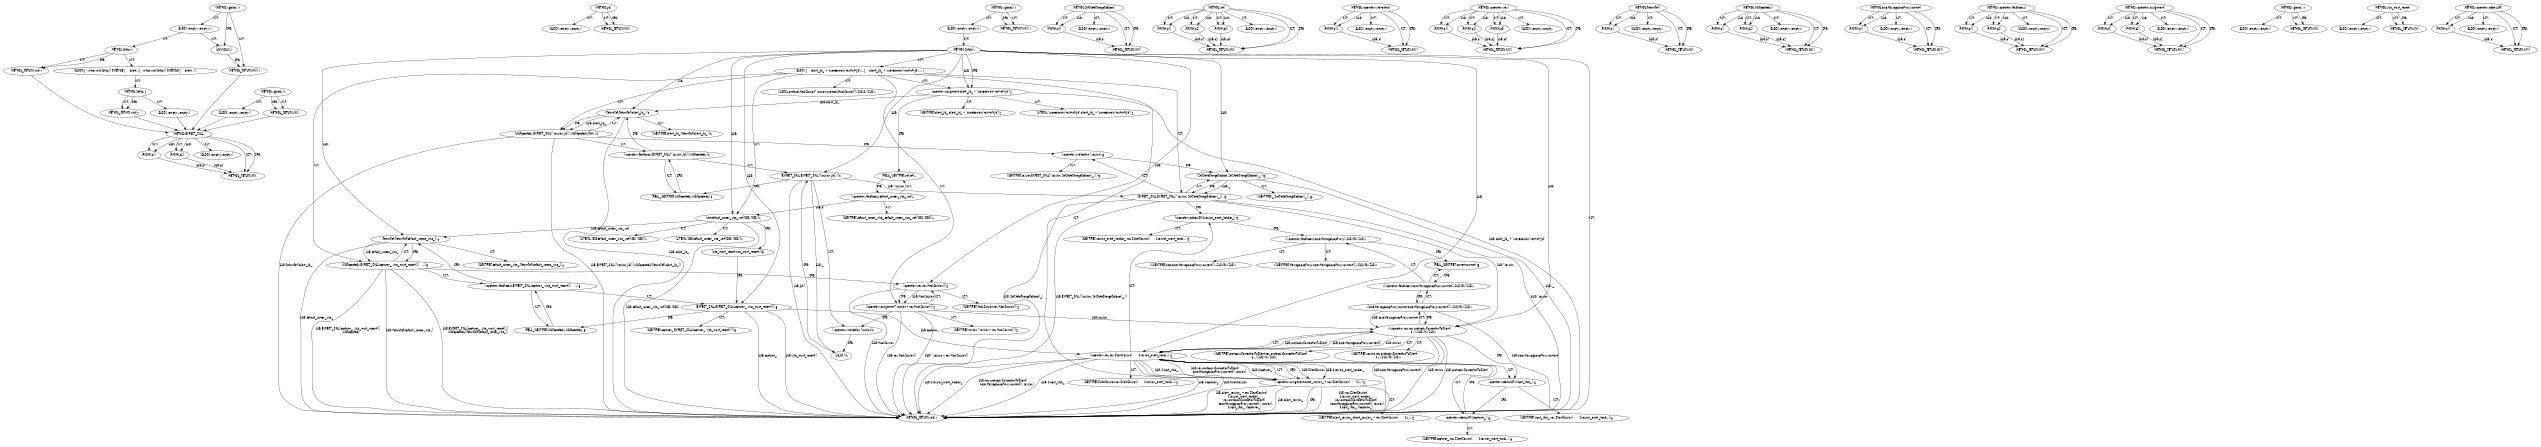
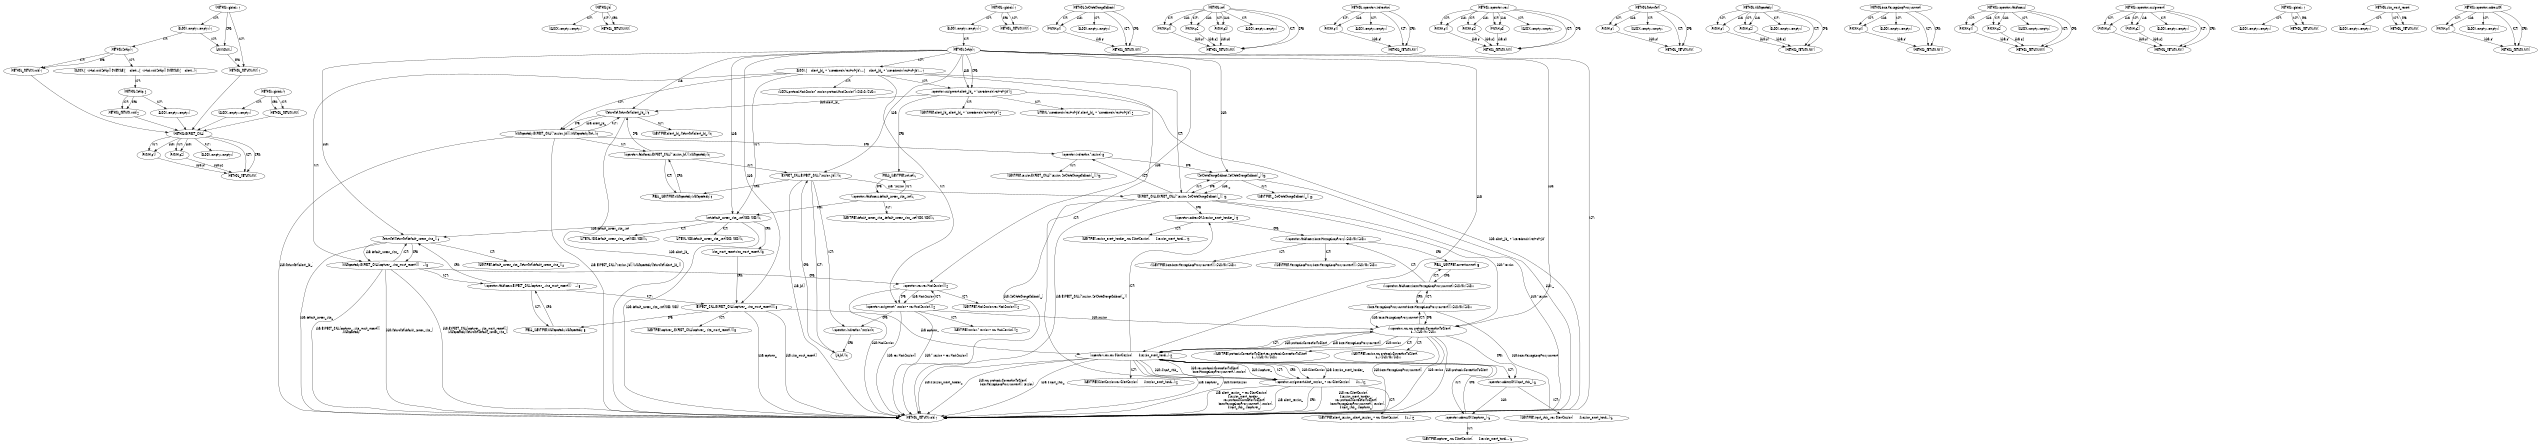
  digraph {
    fontname="Patrick Hand"
    node [fontname="Patrick Hand"]
    edge [fontname="Patrick Hand"]
    n1 [label=<(METHOD,EXPECT_CALL)>]
    n2 [label=<(PARAM,p1)>]
    n3 [label=<(PARAM,p2)>]
    n4 [label=<(BLOCK,&lt;empty&gt;,&lt;empty&gt;)>]
    n5 [label=<(METHOD_RETURN,ANY)>]
    n6 [label=<(METHOD,jid)>]
    n7 [label=<(BLOCK,&lt;empty&gt;,&lt;empty&gt;)>]
    n8 [label=<(METHOD_RETURN,ANY)>]
    n9 [label=<(METHOD,&lt;global&gt;)<SUB>1</SUB>>]
    n10 [label=<(BLOCK,&lt;empty&gt;,&lt;empty&gt;)<SUB>1</SUB>>]
    n11 [label=<(METHOD_RETURN,ANY)<SUB>1</SUB>>]
    n12 [label=<(METHOD,SetUp)<SUB>1</SUB>>]
    n13 [label=<(BLOCK,{      client_jid_ = &quot;user@domain/rest-of-jid&quot;;...,{      client_jid_ = &quot;user@domain/rest-of-jid&quot;;...)<SUB>1</SUB>>]
    n14 [label=<(&lt;operator&gt;.assignment,client_jid_ = &quot;user@domain/rest-of-jid&quot;)<SUB>2</SUB>>]
    n15 [label=<(set,default_screen_size_.set(1000, 1000))<SUB>4</SUB>>]
    n16 [label=<(EXPECT_CALL,EXPECT_CALL(capturer_, size_most_recent()))<SUB>5</SUB>>]
    n17 [label=<(ReturnRef,ReturnRef(default_screen_size_))<SUB>6</SUB>>]
    n18 [label=<(&lt;operator&gt;.new,new MockSession())<SUB>8</SUB>>]
    n19 [label=<(EXPECT_CALL,EXPECT_CALL(*session, jid()))<SUB>9</SUB>>]
    n20 [label=<(ReturnRef,ReturnRef(client_jid_))<SUB>9</SUB>>]
    n21 [label=<(SetStateChangeCallback,SetStateChangeCallback(_))<SUB>10</SUB>>]
    n22 [label=<(&lt;operator&gt;.new,new ClientSession(         &amp;session_event_handl...)<SUB>12</SUB>>]
    n23 [label="<(&lt;operator&gt;.new,new protocol::ConnectionToClient(\n            b...)<SUB>14</SUB>>"]
    n24 [label=<(METHOD_RETURN,void)<SUB>1</SUB>>]
    n25 [label=<(WillRepeatedly,EXPECT_CALL(capturer_, size_most_recent())     ...)<SUB>5</SUB>>]
    n26 [label="<(LOCAL,protocol.MockSession* session: protocol.MockSession*)<SUB>8</SUB>>"]
    n27 [label=<(&lt;operator&gt;.assignment,* session = new MockSession())<SUB>8</SUB>>]
    n28 [label=<(WillRepeatedly,EXPECT_CALL(*session, jid()).WillRepeatedly(Ret...)<SUB>9</SUB>>]
    n29 [label=<(EXPECT_CALL,EXPECT_CALL(*session, SetStateChangeCallback(_)))<SUB>10</SUB>>]
    n30 [label=<(&lt;operator&gt;.assignment,client_session_ = new ClientSession(         &amp;s...)<SUB>12</SUB>>]
    n31 [label=<(IDENTIFIER,client_jid_,client_jid_ = &quot;user@domain/rest-of-jid&quot;)<SUB>2</SUB>>]
    n32 [label=<(LITERAL,&quot;user@domain/rest-of-jid&quot;,client_jid_ = &quot;user@domain/rest-of-jid&quot;)<SUB>2</SUB>>]
    n33 [label=<(FIELD_IDENTIFIER,set,set)<SUB>4</SUB>>]
    n34 [label=<(LITERAL,1000,default_screen_size_.set(1000, 1000))<SUB>4</SUB>>]
    n35 [label=<(LITERAL,1000,default_screen_size_.set(1000, 1000))<SUB>4</SUB>>]
    n36 [label=<(size_most_recent,size_most_recent())<SUB>5</SUB>>]
    n37 [label=<(FIELD_IDENTIFIER,WillRepeatedly,WillRepeatedly)<SUB>5</SUB>>]
    n38 [label=<(IDENTIFIER,capturer_,EXPECT_CALL(capturer_, size_most_recent()))<SUB>5</SUB>>]
    n39 [label=<(IDENTIFIER,default_screen_size_,ReturnRef(default_screen_size_))<SUB>6</SUB>>]
    n40 [label=<(IDENTIFIER,MockSession,new MockSession())<SUB>8</SUB>>]
    n41 [label=<(&lt;operator&gt;.indirection,*session)<SUB>9</SUB>>]
    n42 [label=<(FIELD_IDENTIFIER,WillRepeatedly,WillRepeatedly)<SUB>9</SUB>>]
    n43 [label=<(jid,jid())<SUB>9</SUB>>]
    n44 [label=<(IDENTIFIER,client_jid_,ReturnRef(client_jid_))<SUB>9</SUB>>]
    n45 [label=<(IDENTIFIER,_,SetStateChangeCallback(_))<SUB>80</SUB>>]
    n46 [label=<(&lt;operator&gt;.addressOf,&amp;session_event_handler_)<SUB>13</SUB>>]
    n47 [label=<(IDENTIFIER,ClientSession,new ClientSession(         &amp;session_event_handl...)<SUB>12</SUB>>]
    n48 [label=<(&lt;operator&gt;.addressOf,&amp;input_stub_)<SUB>16</SUB>>]
    n49 [label=<(&lt;operator&gt;.addressOf,&amp;capturer_)<SUB>16</SUB>>]
    n50 [label="<(IDENTIFIER,protocol::ConnectionToClient,new protocol::ConnectionToClient(\n            b...)<SUB>14</SUB>>"]
    n51 [label="<(base.MessageLoopProxy.current,base::MessageLoopProxy::current())<SUB>15</SUB>>"]
    n52 [label="<(IDENTIFIER,session,new protocol::ConnectionToClient(\n            b...)<SUB>15</SUB>>"]
    n53 [label=<(&lt;operator&gt;.fieldAccess,EXPECT_CALL(capturer_, size_most_recent())     ...)<SUB>5</SUB>>]
    n54 [label=<(IDENTIFIER,session,* session = new MockSession())<SUB>8</SUB>>]
    n55 [label=<(&lt;operator&gt;.fieldAccess,EXPECT_CALL(*session, jid()).WillRepeatedly)<SUB>9</SUB>>]
    n56 [label=<(&lt;operator&gt;.indirection,*session)<SUB>10</SUB>>]
    n57 [label=<(IDENTIFIER,client_session_,client_session_ = new ClientSession(         &amp;s...)<SUB>12</SUB>>]
    n58 [label=<(&lt;operator&gt;.fieldAccess,default_screen_size_.set)<SUB>4</SUB>>]
    n59 [label=<(IDENTIFIER,default_screen_size_,default_screen_size_.set(1000, 1000))<SUB>4</SUB>>]
    n60 [label=<(IDENTIFIER,session,EXPECT_CALL(*session, SetStateChangeCallback(_)))<SUB>10</SUB>>]
    n61 [label=<(IDENTIFIER,session_event_handler_,new ClientSession(         &amp;session_event_handl...)<SUB>13</SUB>>]
    n62 [label="<(&lt;operator&gt;.fieldAccess,base::MessageLoopProxy)<SUB>15</SUB>>"]
    n63 [label=<(IDENTIFIER,input_stub_,new ClientSession(         &amp;session_event_handl...)<SUB>16</SUB>>]
    n64 [label=<(IDENTIFIER,capturer_,new ClientSession(         &amp;session_event_handl...)<SUB>16</SUB>>]
    n65 [label=<(FIELD_IDENTIFIER,current,current)<SUB>15</SUB>>]
    n66 [label="<(IDENTIFIER,base,base::MessageLoopProxy::current())<SUB>15</SUB>>"]
    n67 [label="<(IDENTIFIER,MessageLoopProxy,base::MessageLoopProxy::current())<SUB>15</SUB>>"]
    n68 [label="<(&lt;operator&gt;.fieldAccess,base::MessageLoopProxy::current)<SUB>15</SUB>>"]
    n69 [label=<(METHOD,SetStateChangeCallback)>]
    n70 [label=<(PARAM,p1)>]
    n71 [label=<(BLOCK,&lt;empty&gt;,&lt;empty&gt;)>]
    n72 [label=<(METHOD_RETURN,ANY)>]
    n73 [label=<(METHOD,set)>]
    n74 [label=<(PARAM,p1)>]
    n75 [label=<(PARAM,p2)>]
    n76 [label=<(PARAM,p3)>]
    n77 [label=<(BLOCK,&lt;empty&gt;,&lt;empty&gt;)>]
    n78 [label=<(METHOD_RETURN,ANY)>]
    n79 [label=<(METHOD,&lt;operator&gt;.indirection)>]
    n80 [label=<(PARAM,p1)>]
    n81 [label=<(BLOCK,&lt;empty&gt;,&lt;empty&gt;)>]
    n82 [label=<(METHOD_RETURN,ANY)>]
    n83 [label=<(METHOD,&lt;operator&gt;.new)>]
    n84 [label=<(PARAM,p1)>]
    n85 [label=<(PARAM,p2)>]
    n86 [label=<(PARAM,p3)>]
    n87 [label=<(BLOCK,&lt;empty&gt;,&lt;empty&gt;)>]
    n88 [label=<(METHOD_RETURN,ANY)>]
    n89 [label=<(METHOD,ReturnRef)>]
    n90 [label=<(PARAM,p1)>]
    n91 [label=<(BLOCK,&lt;empty&gt;,&lt;empty&gt;)>]
    n92 [label=<(METHOD_RETURN,ANY)>]
    n93 [label=<(METHOD,WillRepeatedly)>]
    n94 [label=<(PARAM,p1)>]
    n95 [label=<(PARAM,p2)>]
    n96 [label=<(BLOCK,&lt;empty&gt;,&lt;empty&gt;)>]
    n97 [label=<(METHOD_RETURN,ANY)>]
    n98 [label=<(METHOD,base.MessageLoopProxy.current)>]
    n99 [label=<(PARAM,p1)>]
    n100 [label=<(BLOCK,&lt;empty&gt;,&lt;empty&gt;)>]
    n101 [label=<(METHOD_RETURN,ANY)>]
    n102 [label=<(METHOD,&lt;operator&gt;.fieldAccess)>]
    n103 [label=<(PARAM,p1)>]
    n104 [label=<(PARAM,p2)>]
    n105 [label=<(BLOCK,&lt;empty&gt;,&lt;empty&gt;)>]
    n106 [label=<(METHOD_RETURN,ANY)>]
    n107 [label=<(METHOD,&lt;operator&gt;.assignment)>]
    n108 [label=<(PARAM,p1)>]
    n109 [label=<(PARAM,p2)>]
    n110 [label=<(BLOCK,&lt;empty&gt;,&lt;empty&gt;)>]
    n111 [label=<(METHOD_RETURN,ANY)>]
    n112 [label=<(METHOD,&lt;global&gt;)<SUB>1</SUB>>]
    n113 [label=<(BLOCK,&lt;empty&gt;,&lt;empty&gt;)>]
    n114 [label=<(METHOD_RETURN,ANY)>]
    n115 [label=<(METHOD,size_most_recent)>]
    n116 [label=<(BLOCK,&lt;empty&gt;,&lt;empty&gt;)>]
    n117 [label=<(METHOD_RETURN,ANY)>]
    n118 [label=<(METHOD,&lt;operator&gt;.addressOf)>]
    n119 [label=<(PARAM,p1)>]
    n120 [label=<(BLOCK,&lt;empty&gt;,&lt;empty&gt;)>]
    n121 [label=<(METHOD_RETURN,ANY)>]
    n122 [label=<(METHOD,&lt;global&gt;)<SUB>1</SUB>>]
    n123 [label=<(BLOCK,&lt;empty&gt;,&lt;empty&gt;)<SUB>1</SUB>>]
    n124 [label=<(UNKNOWN,,)>]
    n125 [label=<(METHOD_RETURN,ANY)<SUB>1</SUB>>]
    n126 [label=<(METHOD,SetUp)<SUB>1</SUB>>]
    n127 [label=<(BLOCK,{   virtual void SetUp() OVERRIDE {      client...,{   virtual void SetUp() OVERRIDE {      client...)<SUB>1</SUB>>]
    n128 [label=<(METHOD_RETURN,void)<SUB>1</SUB>>]
    n129 [label=<(METHOD,SetUp)<SUB>2</SUB>>]
    n130 [label=<(BLOCK,&lt;empty&gt;,&lt;empty&gt;)>]
    n131 [label=<(METHOD_RETURN,void)<SUB>2</SUB>>]
    n132 [label=<(METHOD,&lt;global&gt;)<SUB>1</SUB>>]
    n133 [label=<(BLOCK,&lt;empty&gt;,&lt;empty&gt;)>]
    n134 [label=<(METHOD_RETURN,ANY)>]
    n1 -> n2 [label="AST: "]
    n1 -> n2 [label="DDG: "]
    n1 -> n3 [label="AST: "]
    n1 -> n3 [label="DDG: "]
    n1 -> n4 [label="AST: "]
    n1 -> n5 [label="AST: "]
    n1 -> n5 [label="CFG: "]
    n2 -> n5 [label="DDG: p1"]
    n3 -> n5 [label="DDG: p2"]
    n6 -> n7 [label="AST: "]
    n6 -> n8 [label="AST: "]
    n6 -> n8 [label="CFG: "]
    n9 -> n10 [label="AST: "]
    n9 -> n11 [label="AST: "]
    n9 -> n11 [label="CFG: "]
    n10 -> n12 [label="AST: "]
    n12 -> n13 [label="AST: "]
    n12 -> n14 [label="CFG: "]
    n12 -> n14 [label="DDG: "]
    n12 -> n15 [label="DDG: "]
    n12 -> n16 [label="DDG: "]
    n12 -> n17 [label="DDG: "]
    n12 -> n18 [label="DDG: "]
    n12 -> n19 [label="DDG: "]
    n12 -> n20 [label="DDG: "]
    n12 -> n21 [label="DDG: "]
    n12 -> n22 [label="DDG: "]
    n12 -> n23 [label="DDG: "]
    n12 -> n24 [label="AST: "]
    n13 -> n14 [label="AST: "]
    n13 -> n15 [label="AST: "]
    n13 -> n25 [label="AST: "]
    n13 -> n26 [label="AST: "]
    n13 -> n27 [label="AST: "]
    n13 -> n28 [label="AST: "]
    n13 -> n29 [label="AST: "]
    n13 -> n30 [label="AST: "]
    n14 -> n20 [label="DDG: client_jid_"]
    n14 -> n24 [label="DDG: client_jid_ = &quot;user@domain/rest-of-jid&quot;"]
    n14 -> n31 [label="AST: "]
    n14 -> n32 [label="AST: "]
    n14 -> n33 [label="CFG: "]
    n15 -> n17 [label="DDG: default_screen_size_.set"]
    n15 -> n24 [label="DDG: default_screen_size_.set(1000, 1000)"]
    n15 -> n34 [label="AST: "]
    n15 -> n35 [label="AST: "]
    n15 -> n36 [label="CFG: "]
    n16 -> n22 [label="DDG: capturer_"]
    n16 -> n24 [label="DDG: capturer_"]
    n16 -> n24 [label="DDG: size_most_recent()"]
    n16 -> n37 [label="CFG: "]
    n16 -> n38 [label="AST: "]
    n17 -> n24 [label="DDG: default_screen_size_"]
    n17 -> n25 [label="CFG: "]
    n17 -> n25 [label="DDG: default_screen_size_"]
    n17 -> n39 [label="AST: "]
    n18 -> n24 [label="DDG: MockSession"]
    n18 -> n27 [label="CFG: "]
    n18 -> n27 [label="DDG: MockSession"]
    n18 -> n40 [label="AST: "]
    n19 -> n24 [label="DDG: jid()"]
    n19 -> n29 [label="DDG: *session"]
    n19 -> n41 [label="AST: "]
    n19 -> n42 [label="CFG: "]
-   n19 -> n43 [label="DDG: _"]
+   n19 -> n43 [label="AST: "]
    n20 -> n24 [label="DDG: client_jid_"]
    n20 -> n28 [label="CFG: "]
    n20 -> n28 [label="DDG: client_jid_"]
    n20 -> n44 [label="AST: "]
    n21 -> n24 [label="DDG: _"]
    n21 -> n29 [label="CFG: "]
    n21 -> n29 [label="DDG: _"]
    n21 -> n45 [label="AST: "]
    n22 -> n23 [label="AST: "]
    n22 -> n24 [label="DDG: &amp;session_event_handler_"]
    n22 -> n24 [label="DDG: new protocol::ConnectionToClient(\n            base::MessageLoopProxy::current(), session)"]
    n22 -> n24 [label="DDG: &amp;input_stub_"]
    n22 -> n24 [label="DDG: &amp;capturer_"]
    n22 -> n24 [label="DDG: ClientSession"]
    n22 -> n30 [label="CFG: "]
    n22 -> n30 [label="DDG: ClientSession"]
    n22 -> n30 [label="DDG: &amp;session_event_handler_"]
    n22 -> n30 [label="DDG: &amp;input_stub_"]
    n22 -> n30 [label="DDG: new protocol::ConnectionToClient(\n            base::MessageLoopProxy::current(), session)"]
    n22 -> n30 [label="DDG: &amp;capturer_"]
    n22 -> n46 [label="AST: "]
    n22 -> n47 [label="AST: "]
    n22 -> n48 [label="AST: "]
    n22 -> n49 [label="AST: "]
    n23 -> n22 [label="DDG: protocol::ConnectionToClient"]
    n23 -> n22 [label="DDG: base::MessageLoopProxy::current()"]
    n23 -> n22 [label="DDG: session"]
    n23 -> n24 [label="DDG: base::MessageLoopProxy::current()"]
    n23 -> n24 [label="DDG: session"]
    n23 -> n24 [label="DDG: protocol::ConnectionToClient"]
    n23 -> n48 [label="CFG: "]
    n23 -> n50 [label="AST: "]
    n23 -> n51 [label="AST: "]
    n23 -> n52 [label="AST: "]
    n25 -> n17 [label="AST: "]
    n25 -> n18 [label="CFG: "]
    n25 -> n24 [label="DDG: EXPECT_CALL(capturer_, size_most_recent())\n        .WillRepeatedly"]
    n25 -> n24 [label="DDG: ReturnRef(default_screen_size_)"]
    n25 -> n24 [label="DDG: EXPECT_CALL(capturer_, size_most_recent())\n        .WillRepeatedly(ReturnRef(default_screen_size_))"]
    n25 -> n53 [label="AST: "]
    n27 -> n18 [label="AST: "]
    n27 -> n23 [label="DDG: session"]
    n27 -> n24 [label="DDG: new MockSession()"]
    n27 -> n24 [label="DDG: * session = new MockSession()"]
    n27 -> n41 [label="CFG: "]
    n27 -> n54 [label="AST: "]
    n28 -> n20 [label="AST: "]
    n28 -> n24 [label="DDG: ReturnRef(client_jid_)"]
    n28 -> n24 [label="DDG: EXPECT_CALL(*session, jid()).WillRepeatedly(ReturnRef(client_jid_))"]
    n28 -> n55 [label="AST: "]
    n28 -> n56 [label="CFG: "]
    n29 -> n21 [label="AST: "]
    n29 -> n23 [label="DDG: *session"]
    n29 -> n24 [label="DDG: *session"]
    n29 -> n24 [label="DDG: SetStateChangeCallback(_)"]
    n29 -> n24 [label="DDG: EXPECT_CALL(*session, SetStateChangeCallback(_))"]
    n29 -> n46 [label="CFG: "]
    n29 -> n56 [label="AST: "]
    n30 -> n22 [label="AST: "]
    n30 -> n24 [label="CFG: "]
    n30 -> n24 [label="DDG: new ClientSession(\n        &amp;session_event_handler_,\n        new protocol::ConnectionToClient(\n            base::MessageLoopProxy::current(), session),\n         &amp;input_stub_, &amp;capturer_)"]
    n30 -> n24 [label="DDG: client_session_ = new ClientSession(\n        &amp;session_event_handler_,\n        new protocol::ConnectionToClient(\n            base::MessageLoopProxy::current(), session),\n         &amp;input_stub_, &amp;capturer_)"]
    n30 -> n24 [label="DDG: client_session_"]
    n30 -> n57 [label="AST: "]
    n33 -> n58 [label="CFG: "]
    n36 -> n16 [label="CFG: "]
    n37 -> n53 [label="CFG: "]
    n41 -> n43 [label="CFG: "]
    n42 -> n55 [label="CFG: "]
    n43 -> n19 [label="CFG: "]
    n46 -> n61 [label="AST: "]
    n46 -> n62 [label="CFG: "]
-   n48 -> n49 [label="CFG: "]
+   n48 -> n49 [label="DDG: "]
    n48 -> n63 [label="AST: "]
    n49 -> n22 [label="CFG: "]
    n49 -> n64 [label="AST: "]
    n51 -> n23 [label="CFG: "]
    n51 -> n23 [label="DDG: base::MessageLoopProxy::current"]
    n51 -> n24 [label="DDG: base::MessageLoopProxy::current"]
    n51 -> n68 [label="AST: "]
    n53 -> n16 [label="AST: "]
    n53 -> n17 [label="CFG: "]
    n53 -> n37 [label="AST: "]
    n55 -> n19 [label="AST: "]
    n55 -> n20 [label="CFG: "]
    n55 -> n42 [label="AST: "]
    n56 -> n21 [label="CFG: "]
    n56 -> n60 [label="AST: "]
-   n58 -> n15 [label="DDG: p1"]
+   n58 -> n15 [label="CFG: "]
    n58 -> n33 [label="AST: "]
    n58 -> n59 [label="AST: "]
    n62 -> n65 [label="CFG: "]
    n62 -> n66 [label="AST: "]
    n62 -> n67 [label="AST: "]
    n65 -> n68 [label="CFG: "]
    n68 -> n51 [label="CFG: "]
    n68 -> n62 [label="AST: "]
    n68 -> n65 [label="AST: "]
    n69 -> n70 [label="AST: "]
    n69 -> n70 [label="DDG: "]
    n69 -> n71 [label="AST: "]
    n69 -> n72 [label="AST: "]
    n69 -> n72 [label="CFG: "]
    n70 -> n72 [label="DDG: p1"]
    n73 -> n74 [label="AST: "]
    n73 -> n74 [label="DDG: "]
    n73 -> n75 [label="AST: "]
    n73 -> n75 [label="DDG: "]
    n73 -> n76 [label="AST: "]
    n73 -> n76 [label="DDG: "]
    n73 -> n77 [label="AST: "]
    n73 -> n78 [label="AST: "]
    n73 -> n78 [label="CFG: "]
    n74 -> n78 [label="DDG: p1"]
    n75 -> n78 [label="DDG: p2"]
    n76 -> n78 [label="DDG: p3"]
    n79 -> n80 [label="AST: "]
    n79 -> n80 [label="DDG: "]
    n79 -> n81 [label="AST: "]
    n79 -> n82 [label="AST: "]
    n79 -> n82 [label="CFG: "]
    n80 -> n82 [label="DDG: p1"]
    n83 -> n84 [label="AST: "]
    n83 -> n84 [label="DDG: "]
    n83 -> n85 [label="AST: "]
    n83 -> n85 [label="DDG: "]
    n83 -> n86 [label="AST: "]
    n83 -> n86 [label="DDG: "]
    n83 -> n87 [label="AST: "]
    n83 -> n88 [label="AST: "]
    n83 -> n88 [label="CFG: "]
    n84 -> n88 [label="DDG: p1"]
    n85 -> n88 [label="DDG: p2"]
    n86 -> n88 [label="DDG: p3"]
    n89 -> n90 [label="AST: "]
    n89 -> n90 [label="DDG: "]
    n89 -> n91 [label="AST: "]
    n89 -> n92 [label="AST: "]
    n89 -> n92 [label="CFG: "]
    n90 -> n92 [label="DDG: p1"]
    n93 -> n94 [label="AST: "]
    n93 -> n94 [label="DDG: "]
    n93 -> n95 [label="AST: "]
    n93 -> n95 [label="DDG: "]
    n93 -> n96 [label="AST: "]
    n93 -> n97 [label="AST: "]
    n93 -> n97 [label="CFG: "]
    n94 -> n97 [label="DDG: p1"]
    n95 -> n97 [label="DDG: p2"]
    n98 -> n99 [label="AST: "]
    n98 -> n99 [label="DDG: "]
    n98 -> n100 [label="AST: "]
    n98 -> n101 [label="AST: "]
    n98 -> n101 [label="CFG: "]
    n99 -> n101 [label="DDG: p1"]
    n102 -> n103 [label="AST: "]
    n102 -> n103 [label="DDG: "]
    n102 -> n104 [label="AST: "]
    n102 -> n104 [label="DDG: "]
    n102 -> n105 [label="AST: "]
    n102 -> n106 [label="AST: "]
    n102 -> n106 [label="CFG: "]
    n103 -> n106 [label="DDG: p1"]
    n104 -> n106 [label="DDG: p2"]
    n107 -> n108 [label="AST: "]
    n107 -> n108 [label="DDG: "]
    n107 -> n109 [label="AST: "]
    n107 -> n109 [label="DDG: "]
    n107 -> n110 [label="AST: "]
    n107 -> n111 [label="AST: "]
    n107 -> n111 [label="CFG: "]
    n108 -> n111 [label="DDG: p1"]
    n109 -> n111 [label="DDG: p2"]
    n112 -> n113 [label="AST: "]
    n112 -> n114 [label="AST: "]
    n112 -> n114 [label="CFG: "]
    n115 -> n116 [label="AST: "]
    n115 -> n117 [label="AST: "]
    n115 -> n117 [label="CFG: "]
    n118 -> n119 [label="AST: "]
    n118 -> n119 [label="DDG: "]
    n118 -> n120 [label="AST: "]
    n118 -> n121 [label="AST: "]
    n118 -> n121 [label="CFG: "]
    n119 -> n121 [label="DDG: p1"]
    n122 -> n123 [label="AST: "]
    n122 -> n124 [label="CFG: "]
    n122 -> n125 [label="AST: "]
    n123 -> n124 [label="AST: "]
    n123 -> n126 [label="AST: "]
    n124 -> n125 [label="CFG: "]
    n125 -> n1
    n126 -> n127 [label="AST: "]
    n126 -> n128 [label="AST: "]
    n126 -> n128 [label="CFG: "]
    n127 -> n129 [label="AST: "]
    n128 -> n1
    n129 -> n130 [label="AST: "]
    n129 -> n131 [label="AST: "]
    n129 -> n131 [label="CFG: "]
    n130 -> n1
    n131 -> n1
    n132 -> n133 [label="AST: "]
    n132 -> n134 [label="AST: "]
    n132 -> n134 [label="CFG: "]
    n133 -> n1
    n134 -> n1
  }
